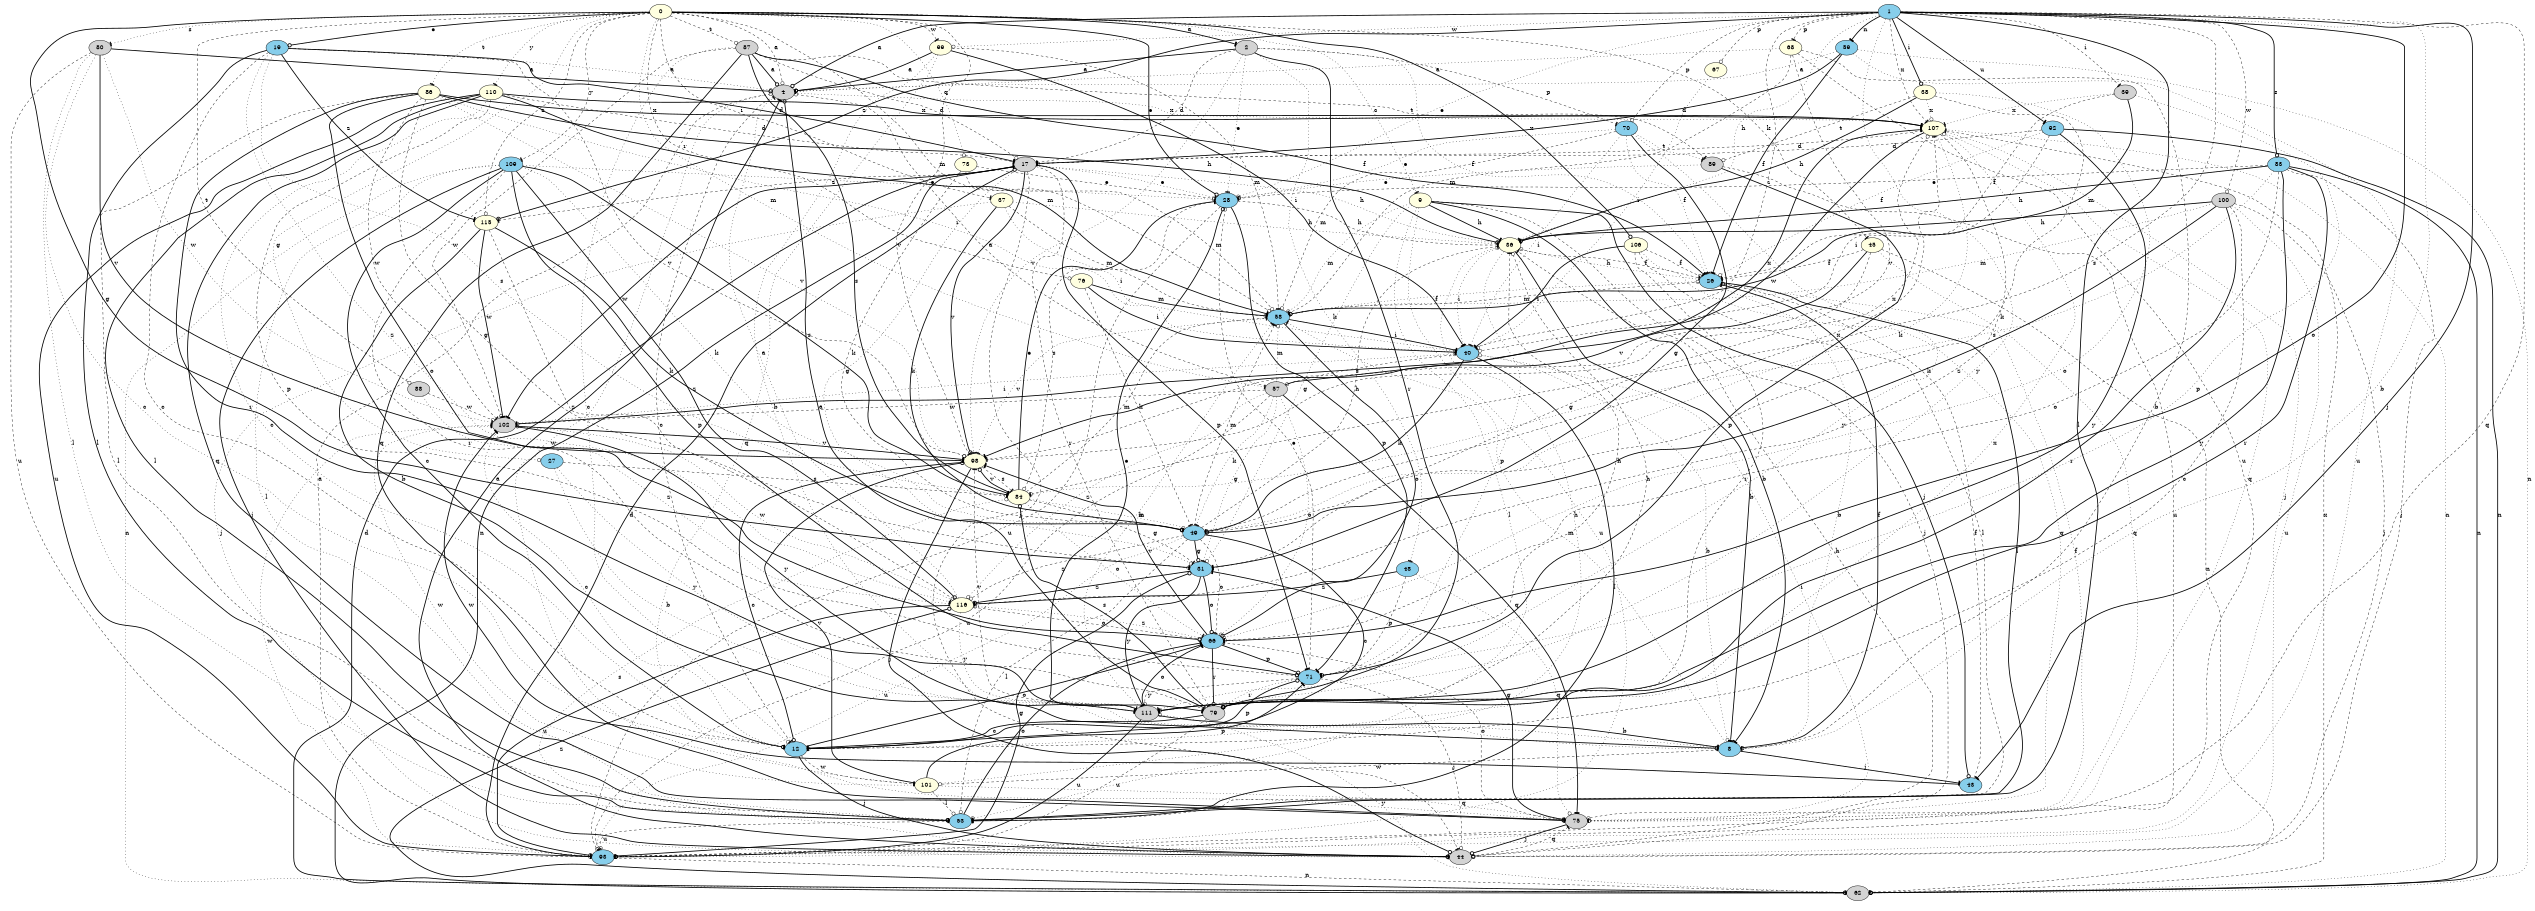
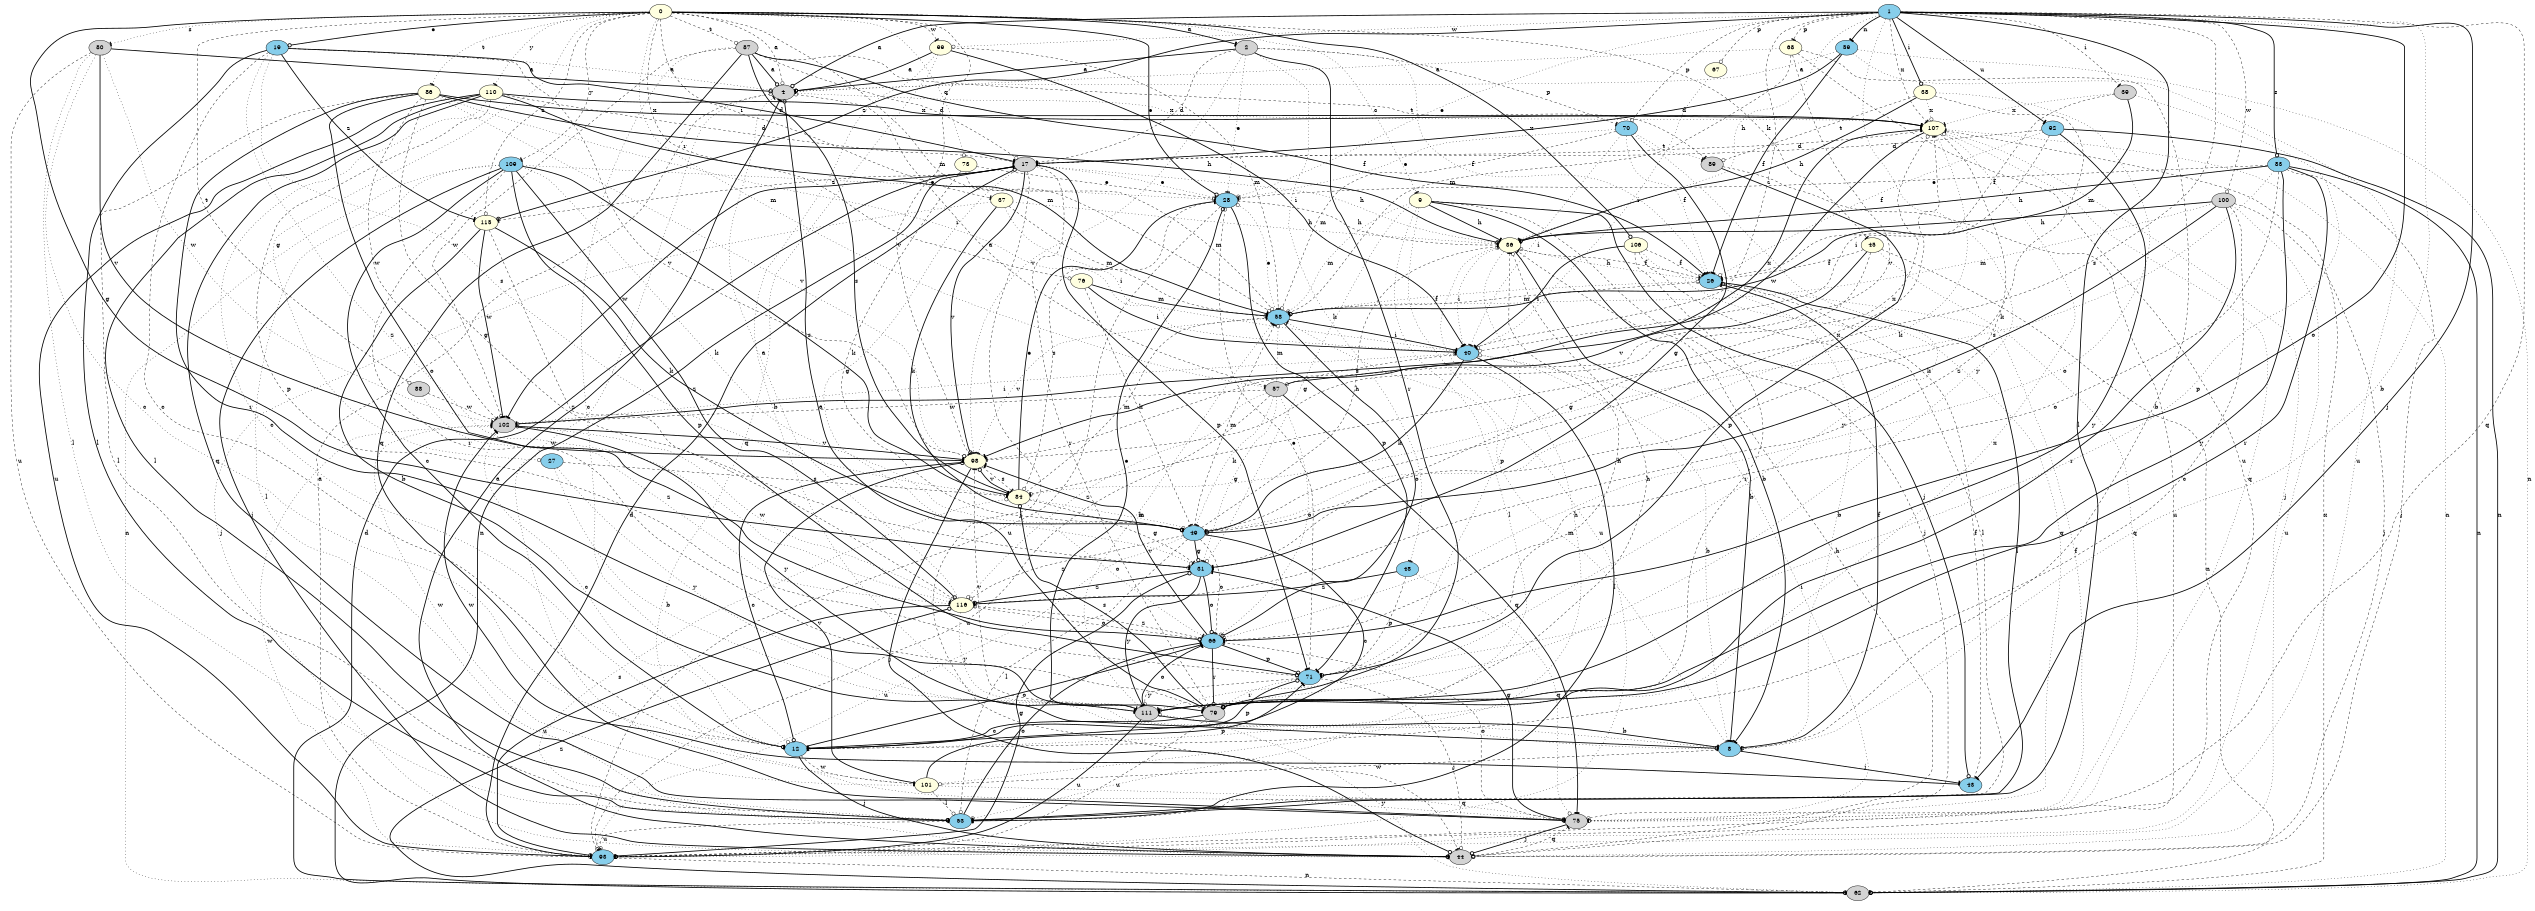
  strict digraph {
    node [fillcolor=skyblue style=filled]
    edge [arrowhead=odot style=bold]
    2 [fillcolor=lightgrey]
    0 [fillcolor=lightyellow]
    4 [fillcolor=lightgrey]
    9 [fillcolor=lightyellow]
    19
    n6 [label=28]
    27
    31
    37 [fillcolor=lightyellow]
    45 [fillcolor=lightyellow]
    57 [fillcolor=lightgrey]
    58
    73 [fillcolor=lightyellow]
    76 [fillcolor=lightyellow]
    80 [fillcolor=lightgrey]
    86 [fillcolor=lightyellow]
    87 [fillcolor=lightgrey]
    88 [fillcolor=lightgrey]
    98 [fillcolor=lightyellow]
    99 [fillcolor=lightyellow]
    106 [fillcolor=lightyellow]
    109
    110 [fillcolor=lightyellow]
    115 [fillcolor=lightyellow]
    48
    70
    17 [fillcolor=lightgrey]
    26
    79 [fillcolor=lightgrey]
    107 [fillcolor=lightyellow]
    12
    101 [fillcolor=lightyellow]
    8
    36 [fillcolor=lightyellow]
    43
    53
    44 [fillcolor=lightgrey]
    93
    84 [fillcolor=lightyellow]
    116 [fillcolor=lightyellow]
    71
    111 [fillcolor=lightgrey]
    66
    40
    49
    75 [fillcolor=lightgrey]
    62 [fillcolor=lightgrey]
    102 [fillcolor=lightgrey]
    89 [fillcolor=lightgrey]
    1
    38 [fillcolor=lightyellow]
    39 [fillcolor=lightgrey]
    59
    67 [fillcolor=lightyellow]
    68 [fillcolor=lightyellow]
    83
    92
    100 [fillcolor=lightgrey]
    2 -> 4 [label=a]
    2 -> n6 [arrowhead=tee label=e style=dotted]
    2 -> 98 [arrowhead=tee label=v style=dotted]
    2 -> 48 [arrowhead=tee label=k style=dotted]
    2 -> 70 [arrowhead=tee label=p style=dashed]
    2 -> 17 [arrowhead=tee label=d style=dashed]
    2 -> 26 [arrowhead=tee label=f style=dotted]
    2 -> 79 [label=r]
    0 -> 2 [arrowhead=tee label=a]
    0 -> 4 [label=a style=dashed]
    0 -> 9 [arrowhead=tee label=c style=dotted]
    0 -> 19 [label=e]
    0 -> n6 [label=e]
    0 -> 27 [label=g style=dotted]
    0 -> 31 [arrowhead=tee label=g]
    0 -> 37 [arrowhead=tee label=i style=dashed]
    0 -> 45 [arrowhead=tee label=k style=dashed]
    0 -> 57 [arrowhead=tee label=m style=dotted]
    0 -> 58 [label=m style=dashed]
    0 -> 73 [label=q style=dotted]
    0 -> 76 [label=r style=dashed]
    0 -> 80 [arrowhead=tee label=s style=dotted]
    0 -> 86 [arrowhead=tee label=t style=dotted]
    0 -> 87 [label=t style=dashed]
    0 -> 88 [label=t style=dashed]
    0 -> 98 [arrowhead=tee label=v style=dashed]
    0 -> 99 [arrowhead=tee label=w style=dashed]
    0 -> 106 [label=x]
    0 -> 109 [arrowhead=tee label=y style=dashed]
    0 -> 110 [arrowhead=tee label=y style=dotted]
    0 -> 115 [label=z style=dashed]
    4 -> 107 [arrowhead=tee label=x style=dotted]
-   4 -> 12 [arrowhead=tee label=c style=dashed]
    4 -> 101 [arrowhead=tee label=w style=dotted]
    9 -> 31 [label=g style=dotted]
    9 -> 58 [label=m style=dotted]
    9 -> 8 [arrowhead=tee label=b]
    9 -> 36 [arrowhead=tee label=h]
    9 -> 43 [label=j]
    9 -> 53 [label=l style=dotted]
    9 -> 44 [label=j style=dashed]
    9 -> 93 [label=u style=dotted]
    19 -> 4 [label=a style=dotted]
    19 -> 98 [label=v style=dashed]
    19 -> 115 [arrowhead=tee label=z]
    19 -> 17 [arrowhead=tee label=d]
    19 -> 12 [label=c style=dashed]
    19 -> 53 [arrowhead=tee label=l]
    19 -> 84 [arrowhead=tee label=s style=dotted]
    19 -> 116 [arrowhead=tee label=z style=dotted]
    n6 -> 36 [arrowhead=tee label=h style=dashed]
    n6 -> 93 [label=u style=dashed]
    n6 -> 84 [label=s style=dashed]
    n6 -> 71 [arrowhead=tee label=p]
    27 -> 8 [arrowhead=tee label=b style=dotted]
    27 -> 84 [label=s style=dashed]
    27 -> 111 [arrowhead=tee label=y style=dotted]
    31 -> 116 [label=z]
    31 -> 111 [arrowhead=tee label=y]
    31 -> 66 [label=o]
    37 -> 58 [label=m style=dashed]
    37 -> 36 [arrowhead=tee label=h style=dotted]
    37 -> 44 [label=j style=dotted]
    37 -> 40 [label=i style=dotted]
    37 -> 49 [label=k]
    45 -> 31 [arrowhead=tee label=g style=dashed]
    45 -> 98 [arrowhead=tee label=v]
    45 -> 26 [arrowhead=tee label=f style=dashed]
    45 -> 75 [label=q style=dotted]
    45 -> 62 [arrowhead=tee label=n style=dashed]
    57 -> 4 [label=a style=dashed]
    57 -> 31 [arrowhead=tee label=g style=dotted]
    57 -> 58 [label=m style=dotted]
    57 -> 107 [arrowhead=tee label=x]
    57 -> 93 [label=u style=dashed]
    57 -> 116 [label=z style=dotted]
    57 -> 66 [label=o style=dotted]
    57 -> 49 [arrowhead=tee label=k style=dotted]
    57 -> 75 [arrowhead=tee label=q]
    57 -> 102 [label=w style=dashed]
-   89 -> n6 [label=e style=dotted]
+   58 -> n6 [label=e style=dotted]
    58 -> 98 [arrowhead=tee label=v style=dotted]
    58 -> 26 [label=f style=dotted]
    58 -> 66 [label=o]
    58 -> 40 [arrowhead=tee label=i]
    73 -> n6 [label=e style=dashed]
    73 -> 58 [label=m style=dashed]
    73 -> 49 [arrowhead=tee label=k style=dashed]
    76 -> 58 [arrowhead=tee label=m]
    76 -> 40 [arrowhead=tee label=i]
    76 -> 49 [arrowhead=tee label=k style=dashed]
    80 -> 4 [label=a]
    80 -> 98 [arrowhead=tee label=v]
    80 -> 12 [arrowhead=tee label=c style=dotted]
    80 -> 53 [arrowhead=tee label=l style=dotted]
    80 -> 93 [label=u style=dashed]
    80 -> 102 [arrowhead=tee label=w style=dotted]
    86 -> 31 [label=g style=dashed]
    86 -> 98 [label=v style=dotted]
    86 -> 79 [arrowhead=tee label=r]
    86 -> 107 [arrowhead=tee label=x]
    86 -> 36 [label=h]
    86 -> 53 [label=l style=dashed]
    86 -> 66 [label=o]
    86 -> 40 [arrowhead=tee label=i style=dotted]
    86 -> 102 [arrowhead=tee label=w style=dashed]
    87 -> 4 [label=a]
    87 -> 17 [label=d style=dashed]
    87 -> 26 [arrowhead=tee label=f]
    87 -> 12 [label=c style=dotted]
    87 -> 84 [arrowhead=tee label=s]
    87 -> 75 [arrowhead=tee label=q]
    87 -> 102 [label=w style=dashed]
    87 -> 89 [arrowhead=tee label=t style=dashed]
    88 -> 116 [arrowhead=tee label=z style=dotted]
    88 -> 102 [label=w style=dashed]
    98 -> 107 [label=x style=dashed]
    98 -> 12 [label=c]
    98 -> 44 [label=j]
    98 -> 84 [arrowhead=tee label=s style=dashed]
    99 -> 4 [label=a]
    99 -> 58 [arrowhead=tee label=m style=dashed]
    99 -> 8 [label=b style=dotted]
    99 -> 40 [arrowhead=tee label=i]
    99 -> 75 [label=q style=dotted]
    106 -> 26 [label=f style=dashed]
    106 -> 79 [label=r style=dashed]
    106 -> 53 [arrowhead=tee label=l style=dashed]
    106 -> 40 [arrowhead=tee label=i]
    106 -> 75 [arrowhead=tee label=q style=dotted]
    109 -> n6 [label=e style=dotted]
    109 -> 79 [arrowhead=tee label=r style=dashed]
    109 -> 12 [label=c]
    109 -> 53 [label=l style=dotted]
    109 -> 44 [arrowhead=tee label=j]
    109 -> 84 [arrowhead=tee label=s]
    109 -> 116 [label=z]
    109 -> 71 [label=p]
    109 -> 49 [label=k style=dotted]
    109 -> 62 [arrowhead=tee label=n style=dotted]
    110 -> 58 [arrowhead=tee label=m]
    110 -> 17 [arrowhead=tee label=d style=dashed]
    110 -> 107 [arrowhead=tee label=x]
    110 -> 12 [arrowhead=tee label=c style=dotted]
    110 -> 53 [label=l]
    110 -> 93 [arrowhead=tee label=u]
    110 -> 71 [label=p style=dashed]
    110 -> 75 [label=q]
    115 -> 8 [label=b]
    115 -> 116 [label=z style=dashed]
    115 -> 49 [label=k]
    115 -> 102 [arrowhead=tee label=w]
    48 -> 116 [arrowhead=tee label=z]
    48 -> 71 [arrowhead=tee label=p style=dashed]
    48 -> 75 [label=q style=dotted]
    70 -> n6 [label=e style=dotted]
    70 -> 31 [arrowhead=tee label=g]
    70 -> 58 [label=m style=dashed]
    70 -> 26 [arrowhead=tee label=f style=dotted]
    70 -> 111 [arrowhead=tee label=y style=dotted]
    70 -> 40 [arrowhead=tee label=i style=dotted]
    70 -> 89 [arrowhead=tee label=t style=dotted]
    17 -> n6 [arrowhead=tee label=e style=dotted]
    17 -> 31 [label=g style=dotted]
    17 -> 98 [label=v]
    17 -> 115 [arrowhead=tee label=z style=dashed]
    17 -> 79 [arrowhead=tee label=r style=dashed]
    17 -> 36 [label=h style=dotted]
    17 -> 44 [arrowhead=tee label=j style=dashed]
    17 -> 71 [arrowhead=tee label=p]
    17 -> 62 [label=n]
    17 -> 102 [arrowhead=tee label=w]
    26 -> 58 [arrowhead=tee label=m style=dashed]
    26 -> 8 [arrowhead=tee label=b style=dotted]
    26 -> 36 [label=h style=dotted]
    26 -> 53 [arrowhead=tee label=l]
    79 -> 4 [label=a]
    79 -> 12 [arrowhead=tee label=c]
    79 -> 36 [label=h style=dashed]
    79 -> 93 [arrowhead=tee label=u style=dashed]
    79 -> 84 [label=s]
    107 -> 17 [arrowhead=tee label=d style=dashed]
    107 -> 44 [label=j style=dotted]
    107 -> 116 [label=z style=dashed]
    107 -> 49 [arrowhead=tee label=k style=dotted]
    107 -> 75 [label=q style=dotted]
    107 -> 62 [label=n style=dotted]
    107 -> 102 [arrowhead=tee label=w]
    12 -> 107 [label=x style=dotted]
    12 -> 101 [arrowhead=tee label=w style=dashed]
    12 -> 44 [label=j]
    12 -> 71 [label=p]
    12 -> 66 [arrowhead=tee label=o]
    101 -> 98 [label=v]
    101 -> 36 [label=h style=dotted]
    101 -> 53 [label=l style=dashed]
    101 -> 71 [arrowhead=tee label=p]
    101 -> 75 [label=q style=dotted]
    101 -> 102 [arrowhead=tee label=w style=dotted]
    8 -> 58 [arrowhead=tee label=m style=dotted]
    8 -> 26 [arrowhead=tee label=f]
    8 -> 101 [label=w style=dashed]
    8 -> 43 [arrowhead=tee label=j]
    36 -> 26 [arrowhead=tee label=f style=dashed]
    36 -> 8 [arrowhead=tee label=b]
    36 -> 71 [arrowhead=tee label=p style=dotted]
    36 -> 40 [arrowhead=tee label=i style=dotted]
    43 -> 26 [label=f style=dashed]
    43 -> 102 [arrowhead=tee label=w]
    53 -> 93 [label=u style=dashed]
    53 -> 66 [arrowhead=tee label=o]
    44 -> 4 [arrowhead=tee label=a]
    44 -> 36 [arrowhead=tee label=h style=dashed]
    44 -> 84 [label=s style=dotted]
    44 -> 75 [arrowhead=tee label=q style=dashed]
    93 -> 4 [label=a style=dashed]
    93 -> 31 [label=g]
    93 -> 17 [label=d]
    93 -> 62 [label=n style=dashed]
    93 -> 102 [arrowhead=tee label=w style=dotted]
    84 -> n6 [arrowhead=tee label=e]
    84 -> 31 [arrowhead=tee label=g style=dashed]
    84 -> 58 [arrowhead=tee label=m style=dashed]
    84 -> 98 [label=v]
    84 -> 66 [arrowhead=tee label=o style=dotted]
    84 -> 49 [label=k style=dotted]
    116 -> 4 [arrowhead=tee label=a style=dotted]
    116 -> 93 [label=u]
    116 -> 111 [arrowhead=tee label=y style=dotted]
    116 -> 66 [label=o style=dashed]
    116 -> 102 [label=w style=dotted]
    71 -> n6 [label=e style=dashed]
    71 -> 79 [label=r style=dotted]
    71 -> 36 [arrowhead=tee label=h style=dashed]
    71 -> 44 [label=j style=dashed]
    71 -> 111 [label=y style=dashed]
    111 -> n6 [label=e]
    111 -> 58 [arrowhead=tee label=m style=dotted]
    111 -> 98 [arrowhead=tee label=v style=dashed]
    111 -> 8 [arrowhead=tee label=b]
    111 -> 93 [label=u]
    111 -> 66 [arrowhead=tee label=o]
    66 -> 98 [arrowhead=tee label=v]
    66 -> 79 [label=r]
-   66 -> 116 [label=z style=dotted]
+   66 -> 116 [label=z style=dashed]
    66 -> 71 [label=p]
    40 -> 57 [label=s style=dashed]
-   40 -> 8 [label=b style=dotted]
+   40 -> 8 [arrowhead=tee label=b style=dotted]
    40 -> 53 [arrowhead=tee label=l]
    40 -> 49 [label=k]
    49 -> 31 [label=g]
    49 -> 58 [arrowhead=tee label=m style=dashed]
    49 -> 107 [arrowhead=tee label=x style=dashed]
    49 -> 12 [arrowhead=tee label=c]
    49 -> 36 [arrowhead=tee label=h style=dashed]
    49 -> 53 [label=l style=dashed]
    49 -> 93 [arrowhead=tee label=u style=dotted]
    49 -> 116 [label=z style=dashed]
    49 -> 66 [arrowhead=tee label=o style=dashed]
    75 -> 31 [arrowhead=tee label=g]
    75 -> 26 [label=f style=dotted]
    75 -> 44 [label=j]
    75 -> 66 [arrowhead=tee label=o style=dashed]
    75 -> 40 [label=i style=dotted]
    62 -> 17 [arrowhead=tee label=d]
    62 -> 107 [arrowhead=tee label=x style=dashed]
    62 -> 116 [label=z]
    62 -> 111 [label=y style=dotted]
    102 -> 98 [arrowhead=tee label=v]
    102 -> 12 [label=c style=dotted]
    102 -> 111 [arrowhead=tee label=y]
    102 -> 40 [label=i style=dotted]
    89 -> 93 [label=u style=dashed]
    89 -> 71 [label=p]
    1 -> 4 [label=a]
    1 -> n6 [label=e style=dotted]
    1 -> 99 [label=w style=dotted]
    1 -> 115 [label=z]
    1 -> 70 [label=p style=dashed]
    1 -> 107 [arrowhead=tee label=x style=dashed]
    1 -> 8 [label=b style=dotted]
    1 -> 36 [arrowhead=tee label=h style=dotted]
    1 -> 43 [arrowhead=tee label=j]
    1 -> 53 [arrowhead=tee label=l]
    1 -> 84 [label=s style=dashed]
    1 -> 111 [arrowhead=tee label=y style=dotted]
    1 -> 66 [arrowhead=tee label=o]
    1 -> 40 [arrowhead=tee label=i style=dashed]
    1 -> 75 [label=q style=dashed]
    1 -> 38 [label=i]
    1 -> 39 [arrowhead=tee label=i style=dashed]
    1 -> 59 [arrowhead=tee label=n]
    1 -> 67 [label=p style=dashed]
    1 -> 68 [arrowhead=tee label=p style=dashed]
    1 -> 83 [label=s]
    1 -> 92 [arrowhead=tee label=u]
    1 -> 100 [label=w style=dashed]
    38 -> 107 [label=x style=dotted]
    38 -> 36 [arrowhead=tee label=h]
    38 -> 66 [label=o style=dotted]
    38 -> 49 [label=k style=dashed]
    38 -> 89 [label=t style=dashed]
    39 -> 58 [label=m]
    39 -> 26 [arrowhead=tee label=f style=dashed]
    39 -> 107 [arrowhead=tee label=x style=dotted]
    39 -> 71 [arrowhead=tee label=p style=dotted]
    59 -> 4 [arrowhead=tee label=a style=dotted]
    59 -> 17 [arrowhead=tee label=d]
    59 -> 26 [arrowhead=tee label=f]
    59 -> 93 [arrowhead=tee label=u style=dotted]
    59 -> 62 [label=n style=dotted]
    67 -> 40 [label=i style=dotted]
    68 -> 4 [arrowhead=tee label=a style=dotted]
    68 -> 58 [arrowhead=tee label=m style=dashed]
    68 -> 98 [arrowhead=tee label=v style=dashed]
    68 -> 8 [label=b style=dashed]
    68 -> 93 [label=u style=dashed]
    83 -> n6 [arrowhead=tee label=e style=dashed]
    83 -> 79 [label=r]
    83 -> 36 [arrowhead=tee label=h]
    83 -> 44 [label=j style=dashed]
    83 -> 84 [arrowhead=tee label=s style=dotted]
    83 -> 111 [label=y]
    83 -> 66 [label=o style=dashed]
    83 -> 62 [label=n]
    92 -> 17 [label=d style=dashed]
    92 -> 26 [label=f style=dotted]
    92 -> 111 [arrowhead=tee label=y]
    92 -> 40 [label=i style=dashed]
    92 -> 62 [label=n]
    100 -> 58 [label=m style=dotted]
    100 -> 79 [label=r]
    100 -> 12 [label=c style=dashed]
    100 -> 36 [label=h]
    100 -> 44 [label=j style=dashed]
    100 -> 93 [label=u style=dotted]
    100 -> 49 [label=k]
  }
